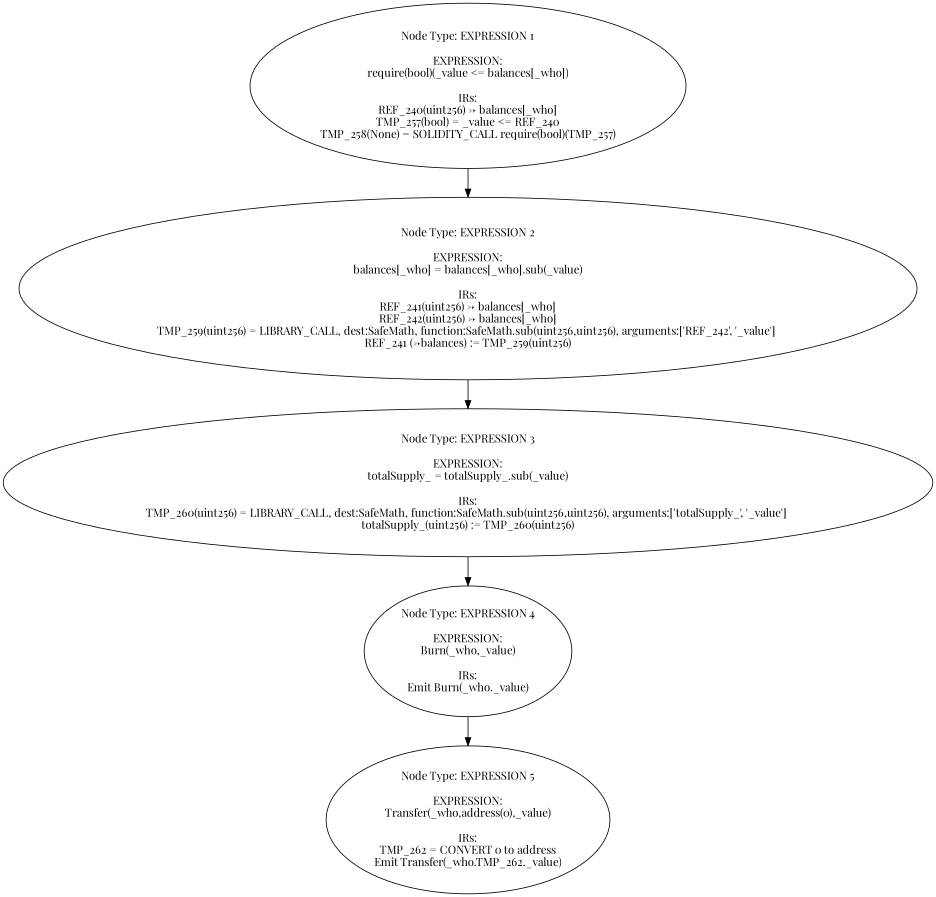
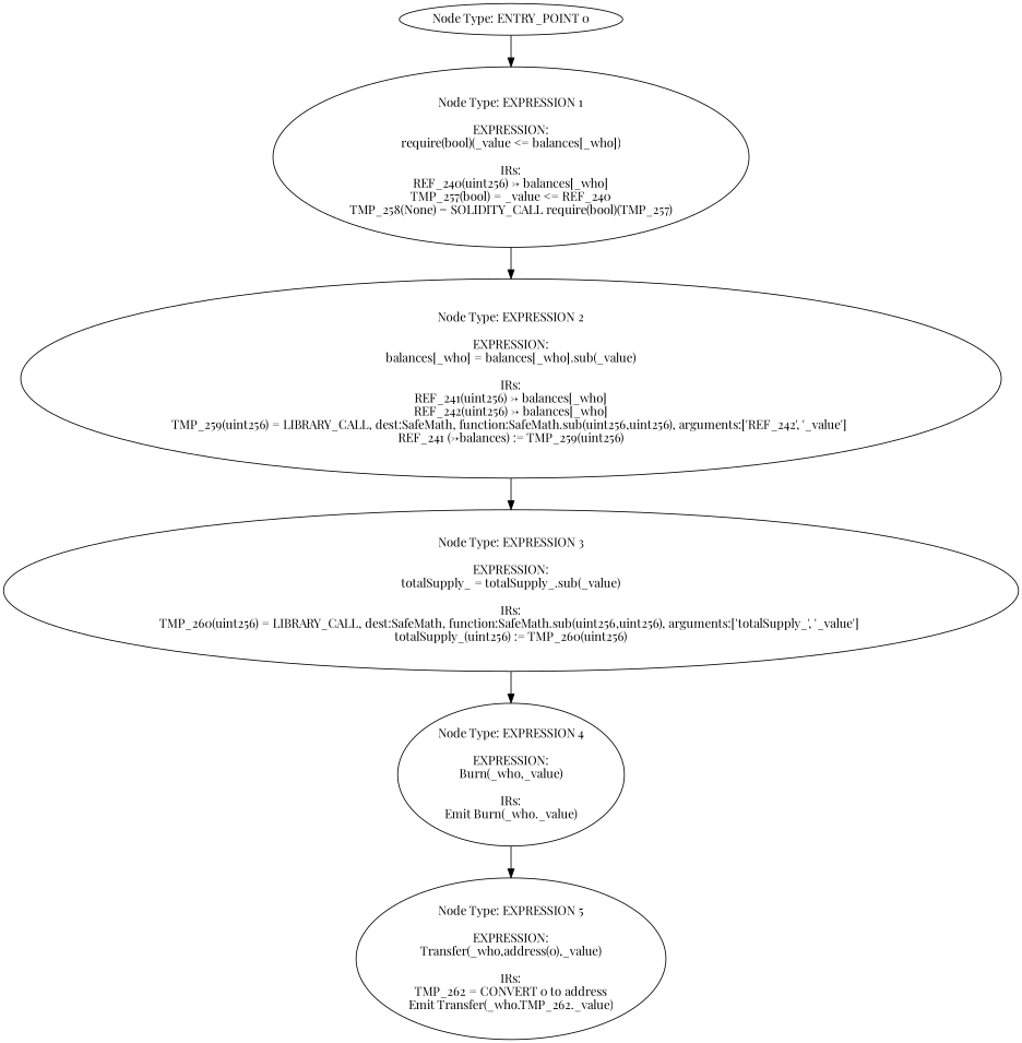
  digraph {
    fontname="Playfair Display"
    node [fontname="Playfair Display"]
    edge [fontname="Playfair Display"]
+   n1 [label="Node Type: ENTRY_POINT 0\n"]
    n2 [label="Node Type: EXPRESSION 1\n\nEXPRESSION:\nrequire(bool)(_value <= balances[_who])\n\nIRs:\nREF_240(uint256) -> balances[_who]\nTMP_257(bool) = _value <= REF_240\nTMP_258(None) = SOLIDITY_CALL require(bool)(TMP_257)"]
    n3 [label="Node Type: EXPRESSION 2\n\nEXPRESSION:\nbalances[_who] = balances[_who].sub(_value)\n\nIRs:\nREF_241(uint256) -> balances[_who]\nREF_242(uint256) -> balances[_who]\nTMP_259(uint256) = LIBRARY_CALL, dest:SafeMath, function:SafeMath.sub(uint256,uint256), arguments:['REF_242', '_value'] \nREF_241 (->balances) := TMP_259(uint256)"]
    n4 [label="Node Type: EXPRESSION 3\n\nEXPRESSION:\ntotalSupply_ = totalSupply_.sub(_value)\n\nIRs:\nTMP_260(uint256) = LIBRARY_CALL, dest:SafeMath, function:SafeMath.sub(uint256,uint256), arguments:['totalSupply_', '_value'] \ntotalSupply_(uint256) := TMP_260(uint256)"]
    n5 [label="Node Type: EXPRESSION 4\n\nEXPRESSION:\nBurn(_who,_value)\n\nIRs:\nEmit Burn(_who._value)"]
    n6 [label="Node Type: EXPRESSION 5\n\nEXPRESSION:\nTransfer(_who,address(0),_value)\n\nIRs:\nTMP_262 = CONVERT 0 to address\nEmit Transfer(_who.TMP_262._value)"]
+   n1 -> n2
    n2 -> n3
    n3 -> n4
    n4 -> n5
    n5 -> n6
  }
